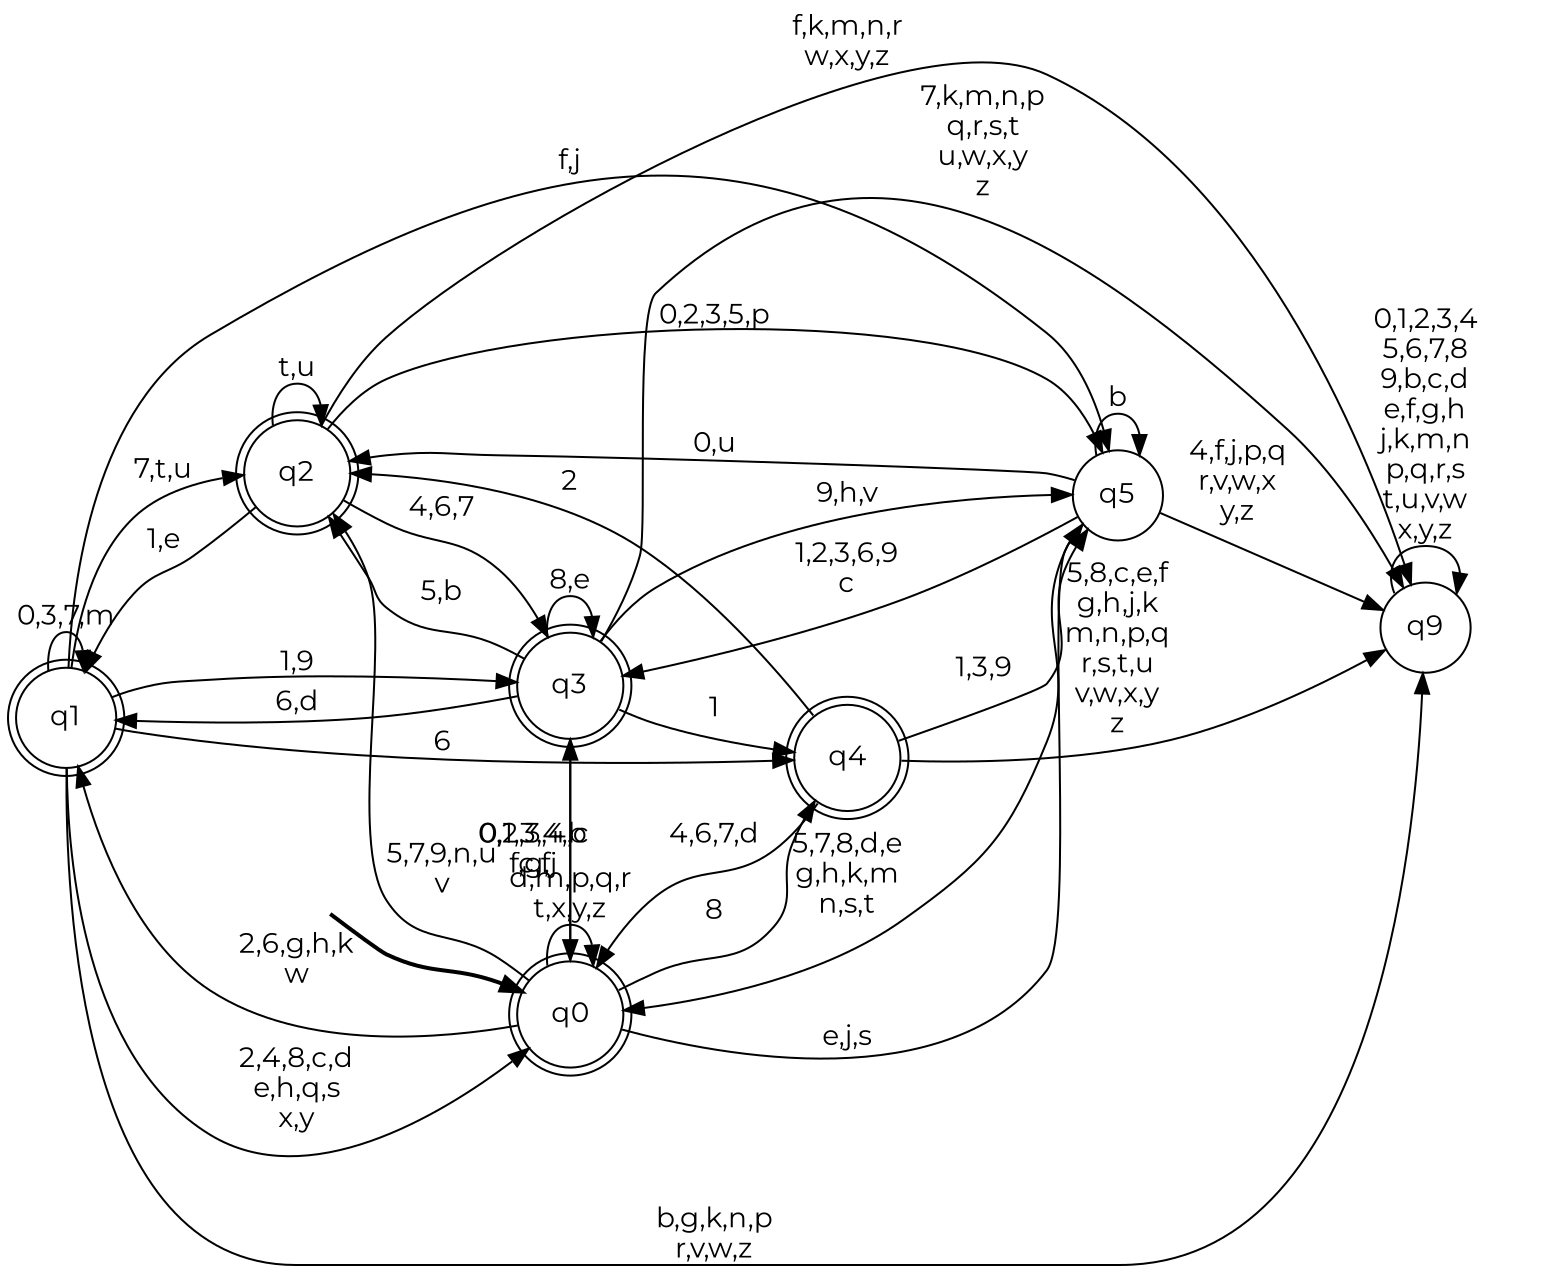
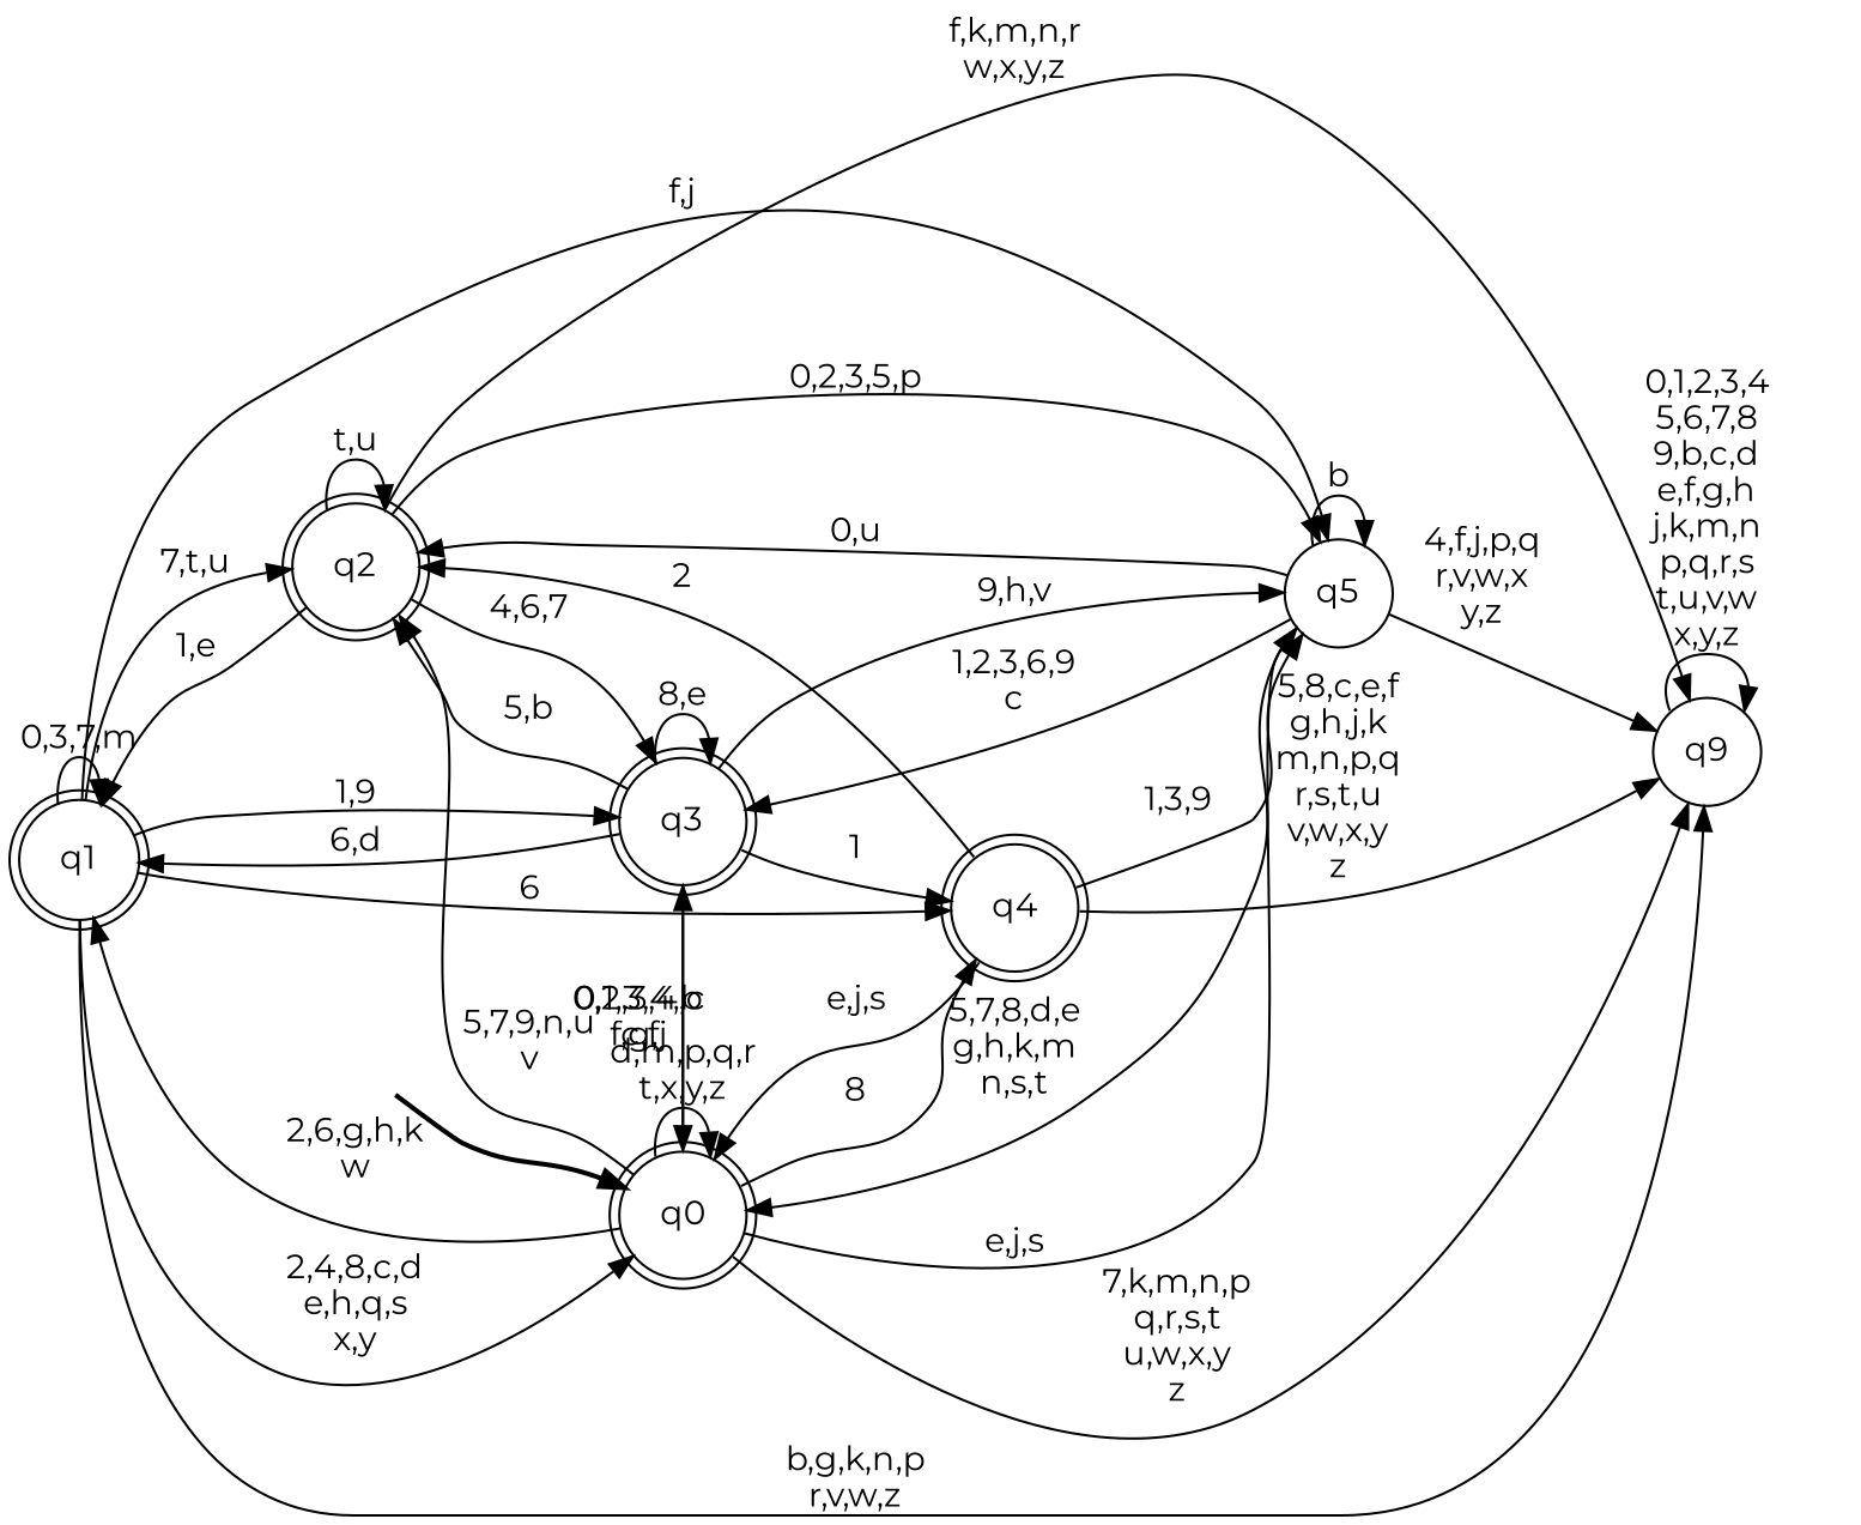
  digraph {
    fontname=Montserrat
    rankdir=LR
    node [fontname=Montserrat shape=doublecircle style="rounded,filled" color=black fillcolor=white]
    edge [fontname=Montserrat]
    __start0 [height=0 shape=none style=invis width=0 color="" fillcolor=""]
    n2 [label=q0]
    n3 [label=q1]
    n4 [label=q2]
    n5 [label=q3]
    n6 [label=q4]
    n7 [label=q5 shape=circle style=filled]
    n8 [label=q9 shape=circle style=filled]
    subgraph cluster_1 {
      nodesep=0.15
      ranksep=0.15
      style=invis
      __start0
      n2
    }
    __start0 -> n2 [penwidth=2]
    n2 -> n2 [label="d,m,p,q,r\nt,x,y,z"]
    n2 -> n3 [label="2,6,g,h,k\nw"]
    n2 -> n4 [label="5,7,9,n,u\nv"]
    n2 -> n5 [label="0,1,3,4,b\nc,f"]
    n2 -> n6 [label=8]
    n2 -> n7 [label="e,j,s"]
    n3 -> n2 [label="2,4,8,c,d\ne,h,q,s\nx,y"]
    n3 -> n3 [label="0,3,7,m"]
    n3 -> n4 [label="7,t,u"]
    n3 -> n5 [label="1,9"]
    n3 -> n6 [label=6]
    n3 -> n7 [label="f,j"]
    n3 -> n8 [label="b,g,k,n,p\nr,v,w,z"]
    n4 -> n3 [label="1,e"]
    n4 -> n4 [label="t,u"]
    n4 -> n5 [label="4,6,7"]
    n4 -> n7 [label="0,2,3,5,p"]
    n4 -> n8 [label="f,k,m,n,r\nw,x,y,z"]
    n5 -> n2 [label="0,2,3,4,c\nf,g,j"]
    n5 -> n3 [label="6,d"]
    n5 -> n4 [label="5,b"]
    n5 -> n5 [label="8,e"]
    n5 -> n6 [label=1]
    n5 -> n7 [label="9,h,v"]
-   n5 -> n8 [label="7,k,m,n,p\nq,r,s,t\nu,w,x,y\nz"]
-   n6 -> n2 [label="4,6,7,d"]
+   n2 -> n8 [label="7,k,m,n,p\nq,r,s,t\nu,w,x,y\nz"]
+   n6 -> n2 [label="e,j,s"]
    n6 -> n4 [label=2]
    n6 -> n7 [label="1,3,9"]
    n6 -> n8 [label="5,8,c,e,f\ng,h,j,k\nm,n,p,q\nr,s,t,u\nv,w,x,y\nz"]
    n7 -> n2 [label="5,7,8,d,e\ng,h,k,m\nn,s,t"]
    n7 -> n4 [label="0,u"]
    n7 -> n5 [label="1,2,3,6,9\nc"]
    n7 -> n7 [label=b]
    n7 -> n8 [label="4,f,j,p,q\nr,v,w,x\ny,z"]
    n8 -> n8 [label="0,1,2,3,4\n5,6,7,8\n9,b,c,d\ne,f,g,h\nj,k,m,n\np,q,r,s\nt,u,v,w\nx,y,z"]
  }
